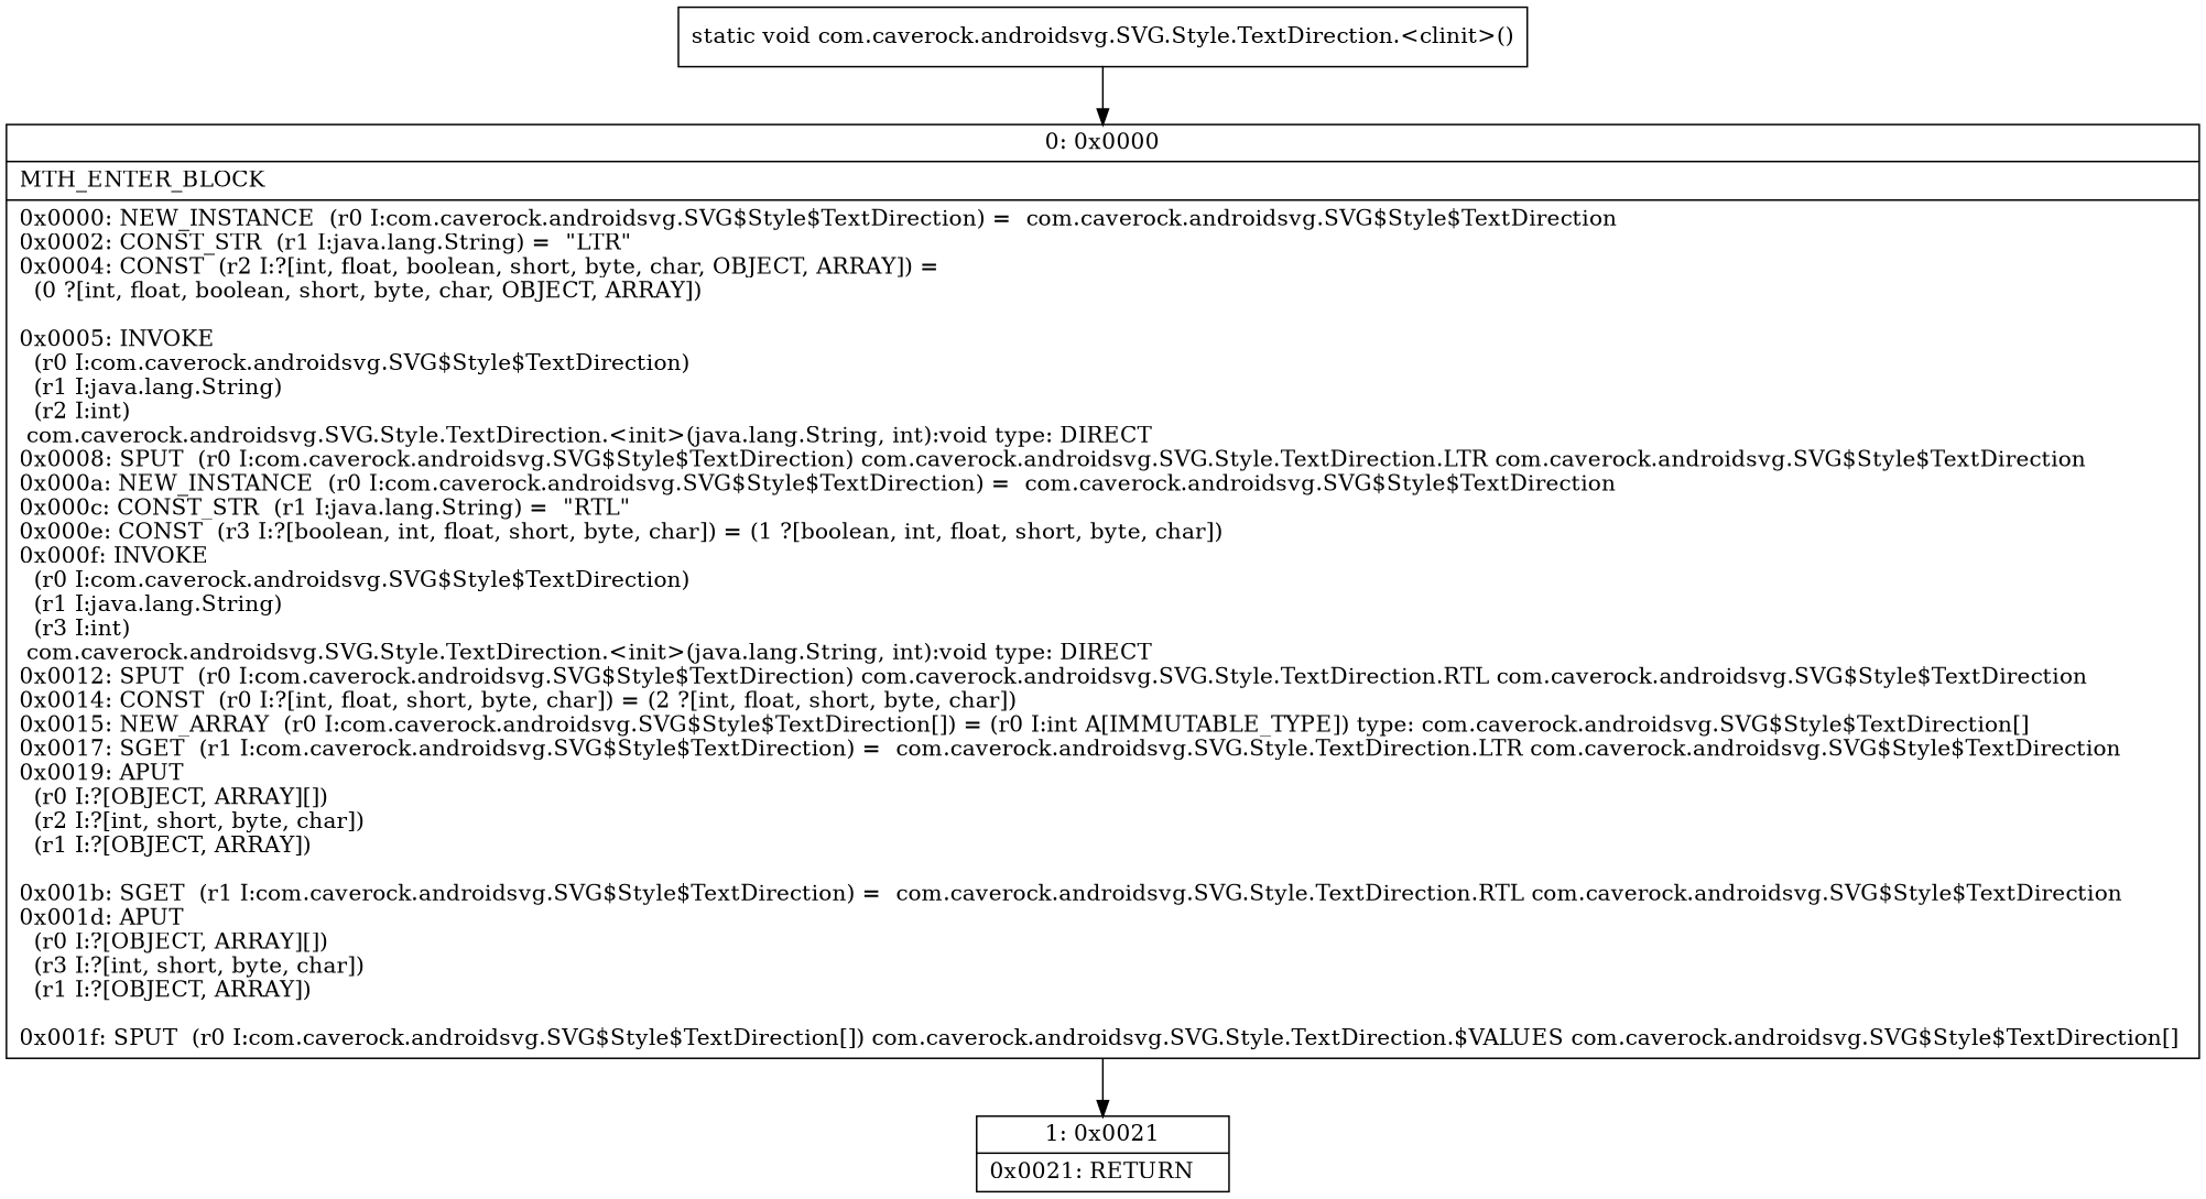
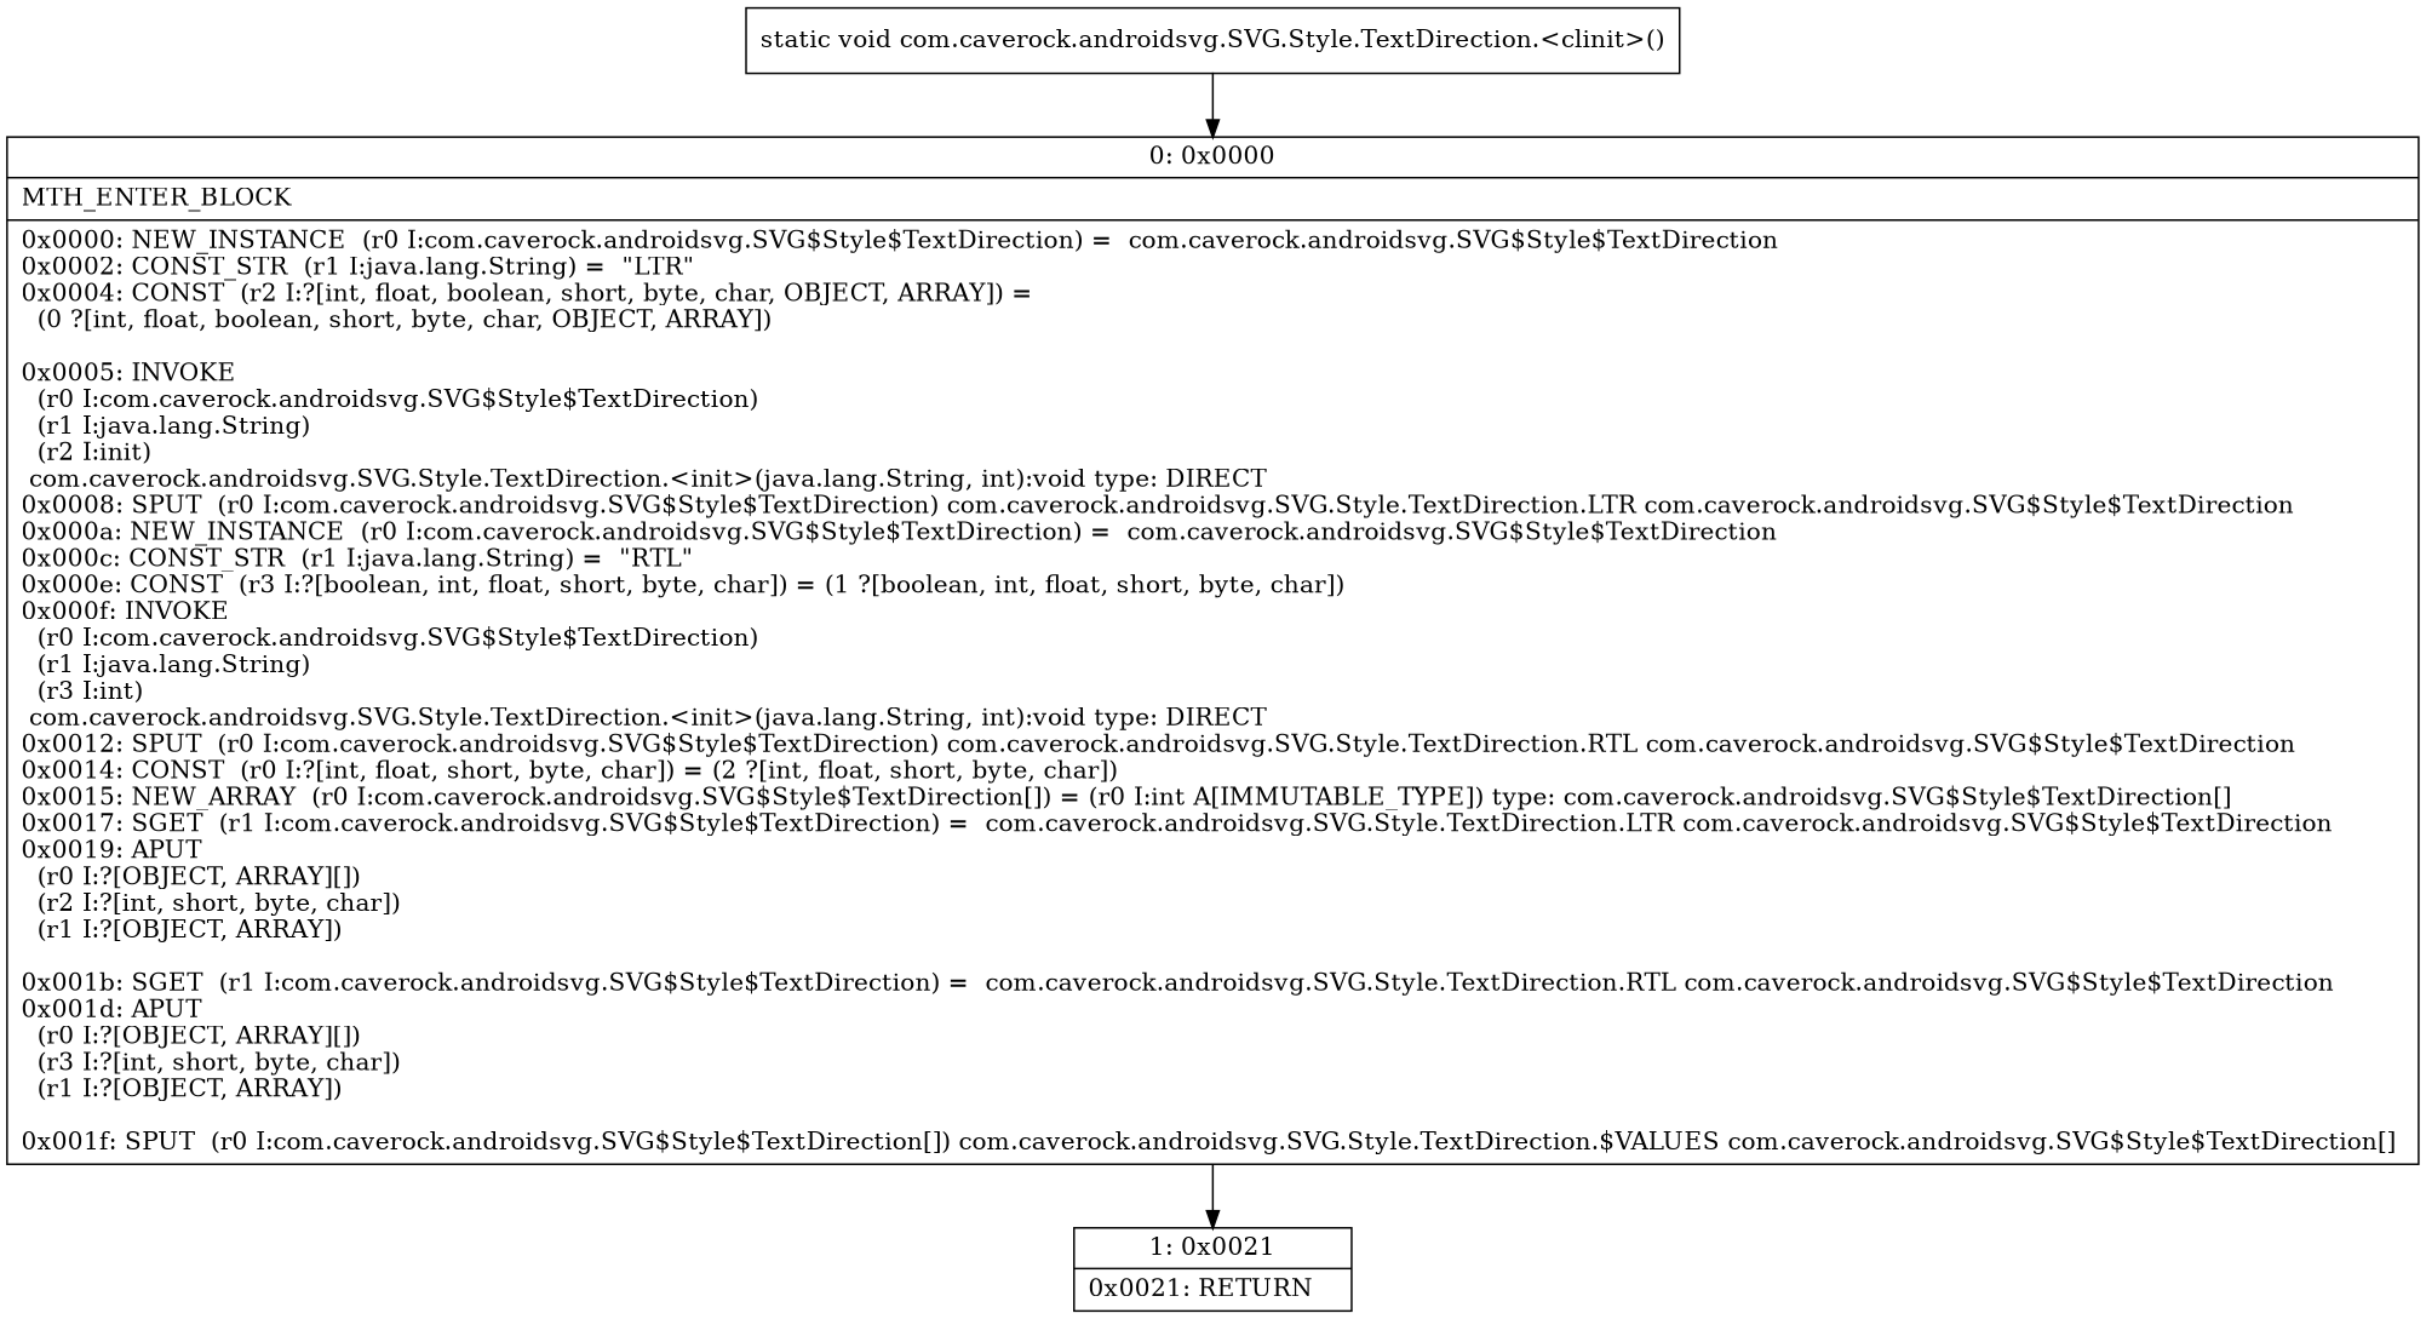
  digraph {
    node [shape=record]
-   n1 [label="{0\:\ 0x0000|MTH_ENTER_BLOCK\l|0x0000: NEW_INSTANCE  (r0 I:com.caverock.androidsvg.SVG$Style$TextDirection) =  com.caverock.androidsvg.SVG$Style$TextDirection \l0x0002: CONST_STR  (r1 I:java.lang.String) =  \"LTR\" \l0x0004: CONST  (r2 I:?[int, float, boolean, short, byte, char, OBJECT, ARRAY]) = \l  (0 ?[int, float, boolean, short, byte, char, OBJECT, ARRAY])\l \l0x0005: INVOKE  \l  (r0 I:com.caverock.androidsvg.SVG$Style$TextDirection)\l  (r1 I:java.lang.String)\l  (r2 I:int)\l com.caverock.androidsvg.SVG.Style.TextDirection.\<init\>(java.lang.String, int):void type: DIRECT \l0x0008: SPUT  (r0 I:com.caverock.androidsvg.SVG$Style$TextDirection) com.caverock.androidsvg.SVG.Style.TextDirection.LTR com.caverock.androidsvg.SVG$Style$TextDirection \l0x000a: NEW_INSTANCE  (r0 I:com.caverock.androidsvg.SVG$Style$TextDirection) =  com.caverock.androidsvg.SVG$Style$TextDirection \l0x000c: CONST_STR  (r1 I:java.lang.String) =  \"RTL\" \l0x000e: CONST  (r3 I:?[boolean, int, float, short, byte, char]) = (1 ?[boolean, int, float, short, byte, char]) \l0x000f: INVOKE  \l  (r0 I:com.caverock.androidsvg.SVG$Style$TextDirection)\l  (r1 I:java.lang.String)\l  (r3 I:int)\l com.caverock.androidsvg.SVG.Style.TextDirection.\<init\>(java.lang.String, int):void type: DIRECT \l0x0012: SPUT  (r0 I:com.caverock.androidsvg.SVG$Style$TextDirection) com.caverock.androidsvg.SVG.Style.TextDirection.RTL com.caverock.androidsvg.SVG$Style$TextDirection \l0x0014: CONST  (r0 I:?[int, float, short, byte, char]) = (2 ?[int, float, short, byte, char]) \l0x0015: NEW_ARRAY  (r0 I:com.caverock.androidsvg.SVG$Style$TextDirection[]) = (r0 I:int A[IMMUTABLE_TYPE]) type: com.caverock.androidsvg.SVG$Style$TextDirection[] \l0x0017: SGET  (r1 I:com.caverock.androidsvg.SVG$Style$TextDirection) =  com.caverock.androidsvg.SVG.Style.TextDirection.LTR com.caverock.androidsvg.SVG$Style$TextDirection \l0x0019: APUT  \l  (r0 I:?[OBJECT, ARRAY][])\l  (r2 I:?[int, short, byte, char])\l  (r1 I:?[OBJECT, ARRAY])\l \l0x001b: SGET  (r1 I:com.caverock.androidsvg.SVG$Style$TextDirection) =  com.caverock.androidsvg.SVG.Style.TextDirection.RTL com.caverock.androidsvg.SVG$Style$TextDirection \l0x001d: APUT  \l  (r0 I:?[OBJECT, ARRAY][])\l  (r3 I:?[int, short, byte, char])\l  (r1 I:?[OBJECT, ARRAY])\l \l0x001f: SPUT  (r0 I:com.caverock.androidsvg.SVG$Style$TextDirection[]) com.caverock.androidsvg.SVG.Style.TextDirection.$VALUES com.caverock.androidsvg.SVG$Style$TextDirection[] \l}"]
+   n1 [label="{0\:\ 0x0000|MTH_ENTER_BLOCK\l|0x0000: NEW_INSTANCE  (r0 I:com.caverock.androidsvg.SVG$Style$TextDirection) =  com.caverock.androidsvg.SVG$Style$TextDirection \l0x0002: CONST_STR  (r1 I:java.lang.String) =  \"LTR\" \l0x0004: CONST  (r2 I:?[int, float, boolean, short, byte, char, OBJECT, ARRAY]) = \l  (0 ?[int, float, boolean, short, byte, char, OBJECT, ARRAY])\l \l0x0005: INVOKE  \l  (r0 I:com.caverock.androidsvg.SVG$Style$TextDirection)\l  (r1 I:java.lang.String)\l  (r2 I:init)\l com.caverock.androidsvg.SVG.Style.TextDirection.\<init\>(java.lang.String, int):void type: DIRECT \l0x0008: SPUT  (r0 I:com.caverock.androidsvg.SVG$Style$TextDirection) com.caverock.androidsvg.SVG.Style.TextDirection.LTR com.caverock.androidsvg.SVG$Style$TextDirection \l0x000a: NEW_INSTANCE  (r0 I:com.caverock.androidsvg.SVG$Style$TextDirection) =  com.caverock.androidsvg.SVG$Style$TextDirection \l0x000c: CONST_STR  (r1 I:java.lang.String) =  \"RTL\" \l0x000e: CONST  (r3 I:?[boolean, int, float, short, byte, char]) = (1 ?[boolean, int, float, short, byte, char]) \l0x000f: INVOKE  \l  (r0 I:com.caverock.androidsvg.SVG$Style$TextDirection)\l  (r1 I:java.lang.String)\l  (r3 I:int)\l com.caverock.androidsvg.SVG.Style.TextDirection.\<init\>(java.lang.String, int):void type: DIRECT \l0x0012: SPUT  (r0 I:com.caverock.androidsvg.SVG$Style$TextDirection) com.caverock.androidsvg.SVG.Style.TextDirection.RTL com.caverock.androidsvg.SVG$Style$TextDirection \l0x0014: CONST  (r0 I:?[int, float, short, byte, char]) = (2 ?[int, float, short, byte, char]) \l0x0015: NEW_ARRAY  (r0 I:com.caverock.androidsvg.SVG$Style$TextDirection[]) = (r0 I:int A[IMMUTABLE_TYPE]) type: com.caverock.androidsvg.SVG$Style$TextDirection[] \l0x0017: SGET  (r1 I:com.caverock.androidsvg.SVG$Style$TextDirection) =  com.caverock.androidsvg.SVG.Style.TextDirection.LTR com.caverock.androidsvg.SVG$Style$TextDirection \l0x0019: APUT  \l  (r0 I:?[OBJECT, ARRAY][])\l  (r2 I:?[int, short, byte, char])\l  (r1 I:?[OBJECT, ARRAY])\l \l0x001b: SGET  (r1 I:com.caverock.androidsvg.SVG$Style$TextDirection) =  com.caverock.androidsvg.SVG.Style.TextDirection.RTL com.caverock.androidsvg.SVG$Style$TextDirection \l0x001d: APUT  \l  (r0 I:?[OBJECT, ARRAY][])\l  (r3 I:?[int, short, byte, char])\l  (r1 I:?[OBJECT, ARRAY])\l \l0x001f: SPUT  (r0 I:com.caverock.androidsvg.SVG$Style$TextDirection[]) com.caverock.androidsvg.SVG.Style.TextDirection.$VALUES com.caverock.androidsvg.SVG$Style$TextDirection[] \l}"]
    n2 [label="{1\:\ 0x0021|0x0021: RETURN   \l}"]
    n3 [label="{static void com.caverock.androidsvg.SVG.Style.TextDirection.\<clinit\>() }"]
    n1 -> n2
    n3 -> n1
  }
